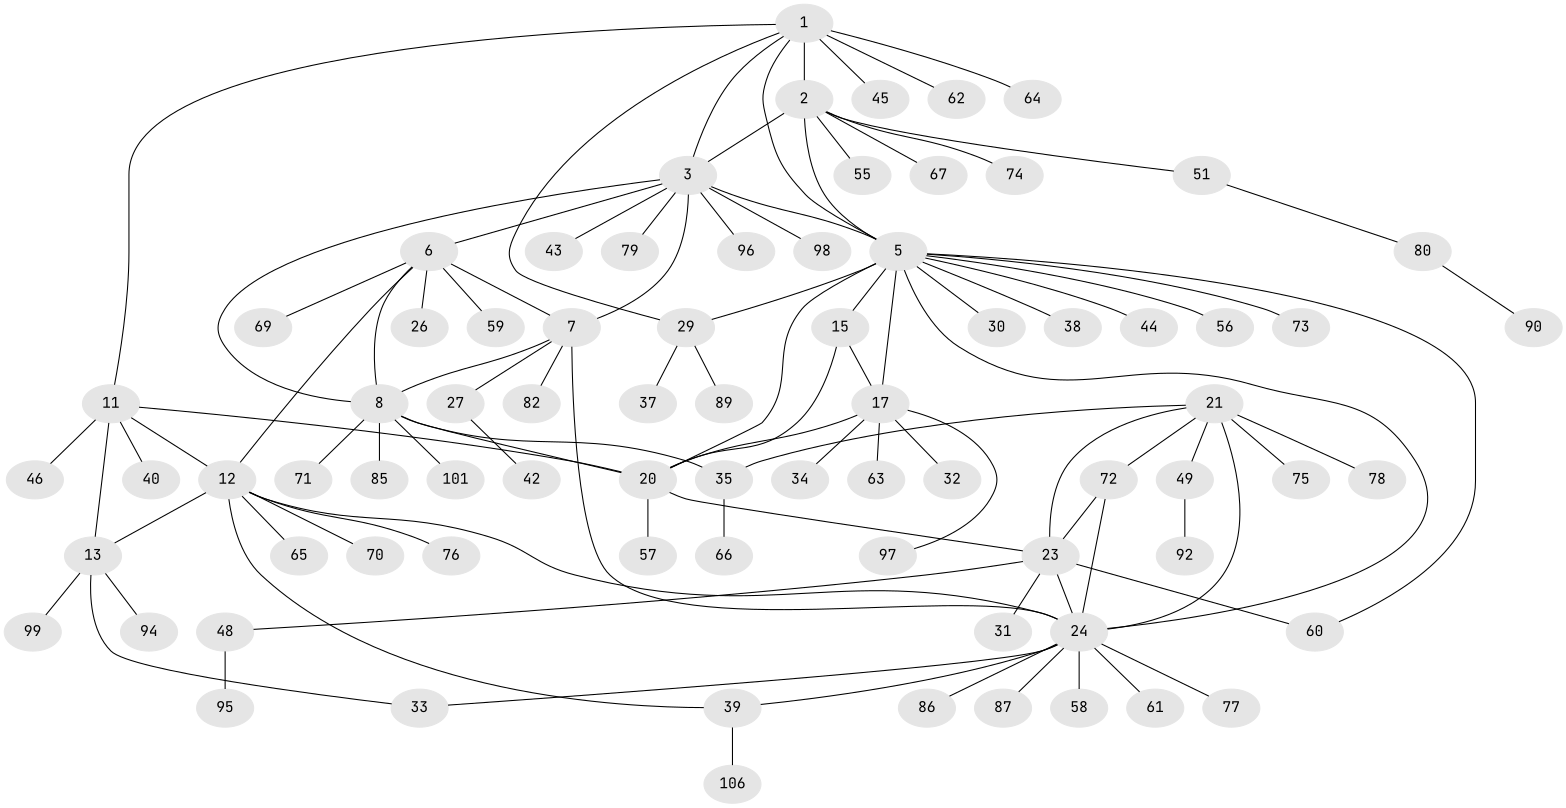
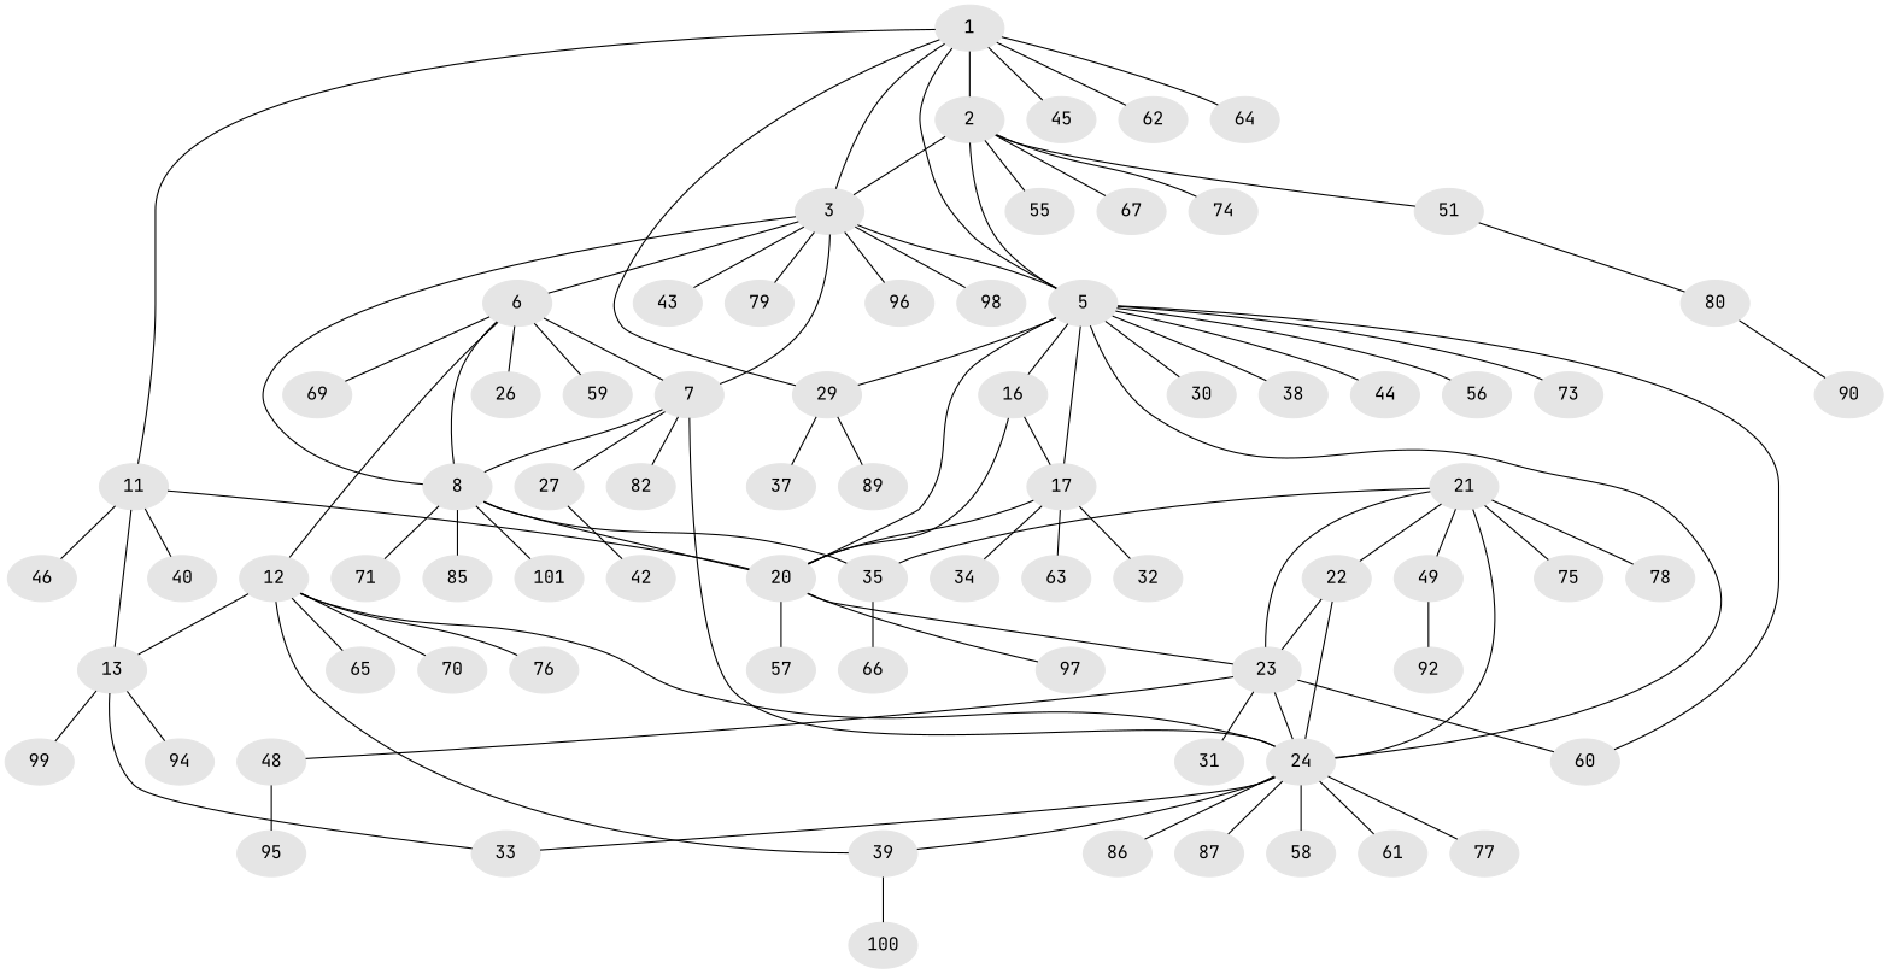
  graph {
    fontname="JetBrains Mono"
    node [color=gray90 fontname="JetBrains Mono" style=filled]
    edge [fontname="JetBrains Mono"]
    1 [super="+36"]
    2 [super="+4"]
    3 [super="+10"]
    5 [super="+19"]
    11 [super="+14"]
    29
    45
    62
    64
    51
    55 [super="+83"]
    67
    74
    6 [super="+41"]
    7 [super="+9"]
    8 [super="+47"]
    43
    79
    96
    98
-   16 [super="+18" label=15]
+   16 [super="+18"]
    17 [super="+81"]
    20 [super="+68"]
    24 [super="+25"]
    30
    38
    44
    56
    60 [super="+91"]
    73
    12 [super="+28"]
    13 [super="+15"]
    40 [super="+72"]
    46
    37
    89
    80
    26
    59
    69
    27
    82
    35 [super="+84"]
    71
    85
    101
    32
    34
    63
    97
    23 [super="+52"]
    57
    39 [super="+93"]
    33
    58
    61
    77
    86
    87
    65
    70
    76
    42 [super="+88"]
    66
    94
    99
-   100 [label=106]
+   100
    31
    48 [super="+50"]
    21 [super="+53"]
-   22 [super="+54" label=72]
+   22 [super="+54"]
    49
    75
    78
    92
    95
    90
    1 -- 2 [weight=2]
    1 -- 3
    1 -- 5
    1 -- 11
    1 -- 29
    1 -- 45
    1 -- 62
    1 -- 64
    2 -- 3 [weight=2]
    2 -- 5 [weight=2]
    2 -- 51
    2 -- 55
    2 -- 67
    2 -- 74
    3 -- 5
    3 -- 6
    3 -- 7 [weight=2]
    3 -- 8
    3 -- 43
    3 -- 79
    3 -- 96
    3 -- 98
    5 -- 29
    5 -- 16 [weight=2]
    5 -- 17
    5 -- 20
    5 -- 24
    5 -- 30
    5 -- 38
    5 -- 44
    5 -- 56
    5 -- 60
    5 -- 73
    11 -- 20
-   11 -- 12 [weight=2]
    11 -- 13 [weight=4]
    11 -- 40
    11 -- 46
    29 -- 37
    29 -- 89
    51 -- 80
    6 -- 7 [weight=2]
    6 -- 8
    6 -- 12
    6 -- 26
    6 -- 59
    6 -- 69
    7 -- 8 [weight=2]
    7 -- 24
    7 -- 27
    7 -- 82
    8 -- 20
    8 -- 35
    8 -- 71
    8 -- 85
    8 -- 101
    16 -- 17 [weight=2]
    16 -- 20 [weight=2]
    17 -- 20
    17 -- 32
    17 -- 34
    17 -- 63
-   17 -- 97
+   20 -- 97
    20 -- 23
    20 -- 57
    24 -- 39
    24 -- 33
    24 -- 58
    24 -- 61
    24 -- 77
    24 -- 86
    24 -- 87
    12 -- 24
    12 -- 13 [weight=2]
    12 -- 39
    12 -- 65
    12 -- 70
    12 -- 76
    13 -- 33
    13 -- 94
    13 -- 99
    80 -- 90
    27 -- 42
    35 -- 66
    23 -- 24 [weight=2]
    23 -- 60
    23 -- 31
    23 -- 48
    39 -- 100
    48 -- 95
    21 -- 24 [weight=2]
    21 -- 35
    21 -- 23
    21 -- 22
    21 -- 49
    21 -- 75
    21 -- 78
    22 -- 24 [weight=2]
    22 -- 23
    49 -- 92
  }
